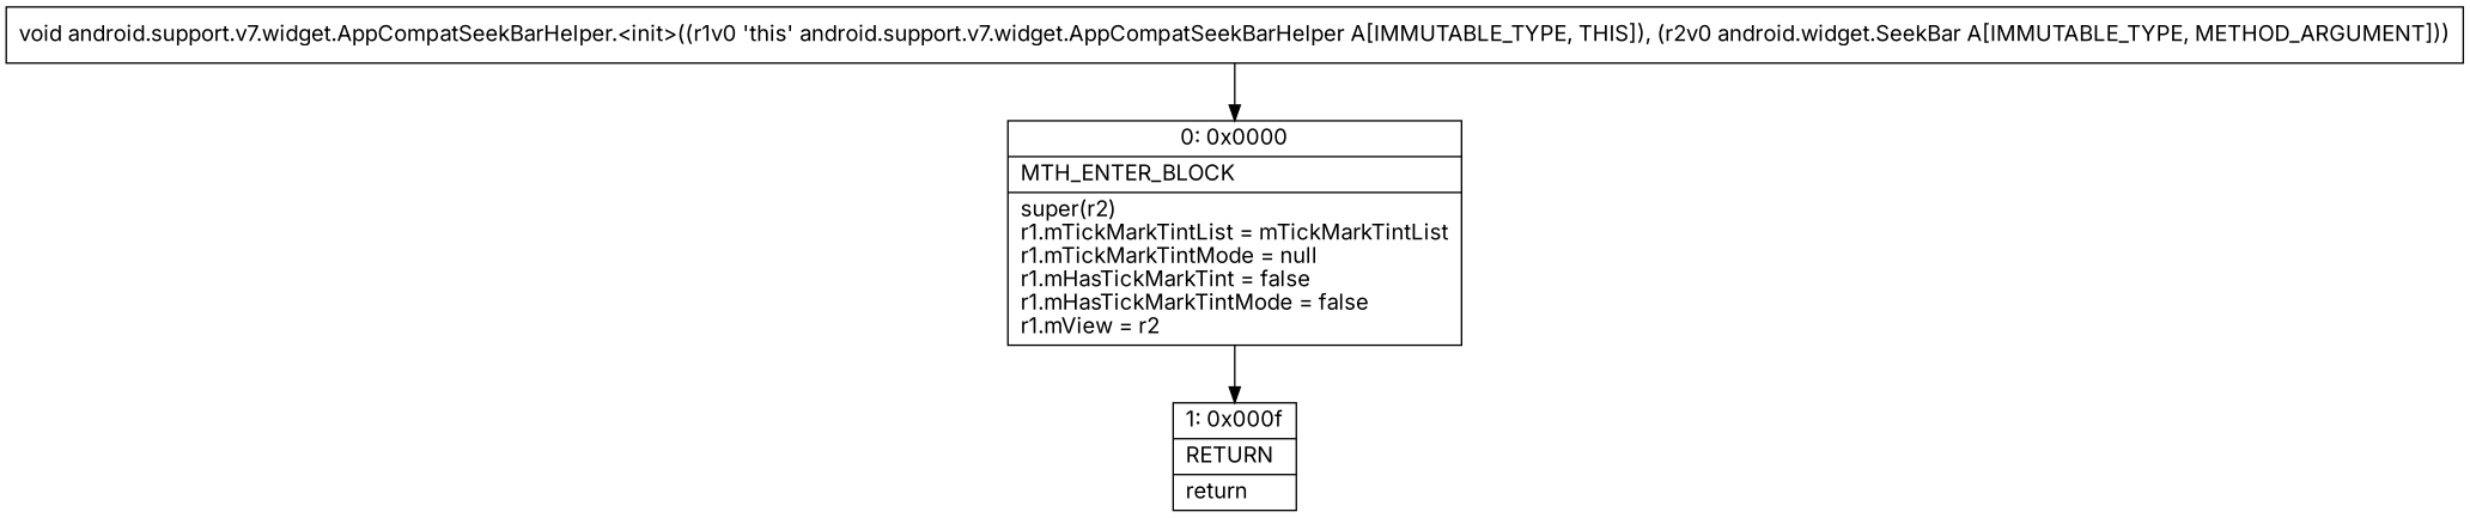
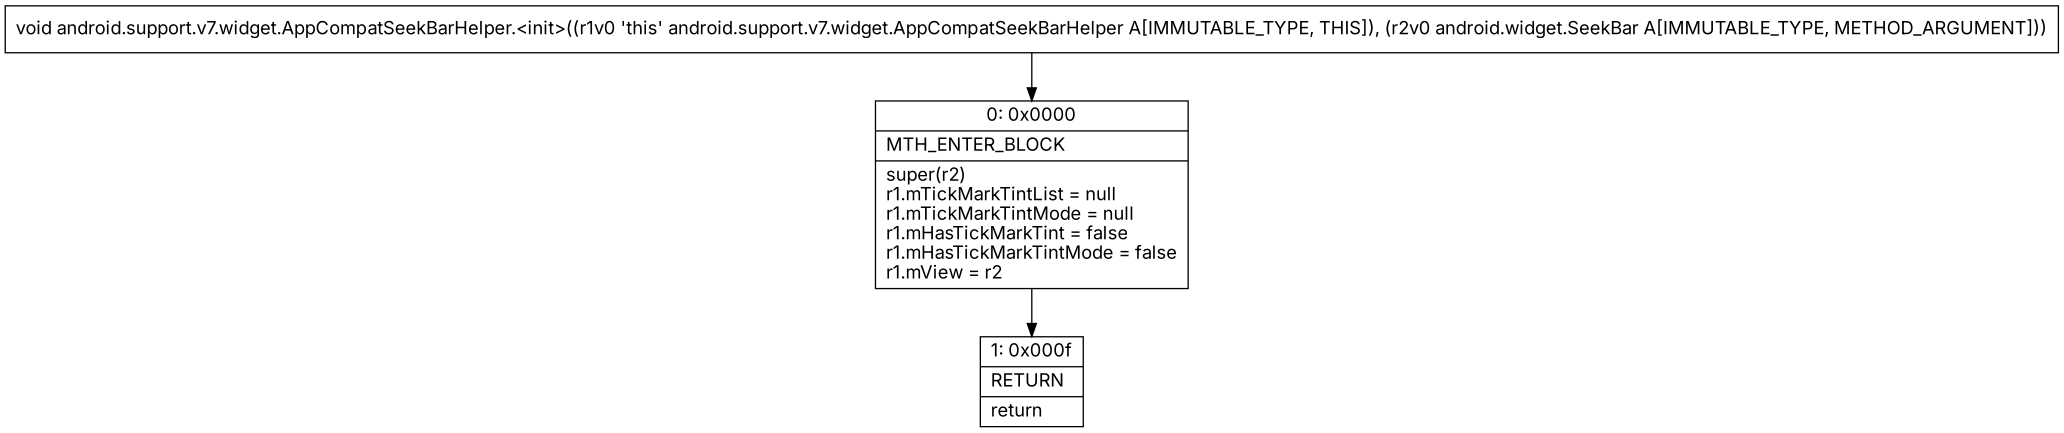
  digraph {
    fontname=Inter
    node [shape=record fontname=Inter]
    edge [fontname=Inter]
-   n1 [label="{0\:\ 0x0000|MTH_ENTER_BLOCK\l|super(r2)\lr1.mTickMarkTintList = mTickMarkTintList\lr1.mTickMarkTintMode = null\lr1.mHasTickMarkTint = false\lr1.mHasTickMarkTintMode = false\lr1.mView = r2\l}"]
+   n1 [label="{0\:\ 0x0000|MTH_ENTER_BLOCK\l|super(r2)\lr1.mTickMarkTintList = null\lr1.mTickMarkTintMode = null\lr1.mHasTickMarkTint = false\lr1.mHasTickMarkTintMode = false\lr1.mView = r2\l}"]
    n2 [label="{1\:\ 0x000f|RETURN\l|return\l}"]
    n3 [label="{void android.support.v7.widget.AppCompatSeekBarHelper.\<init\>((r1v0 'this' android.support.v7.widget.AppCompatSeekBarHelper A[IMMUTABLE_TYPE, THIS]), (r2v0 android.widget.SeekBar A[IMMUTABLE_TYPE, METHOD_ARGUMENT])) }"]
    n1 -> n2
    n3 -> n1
  }
